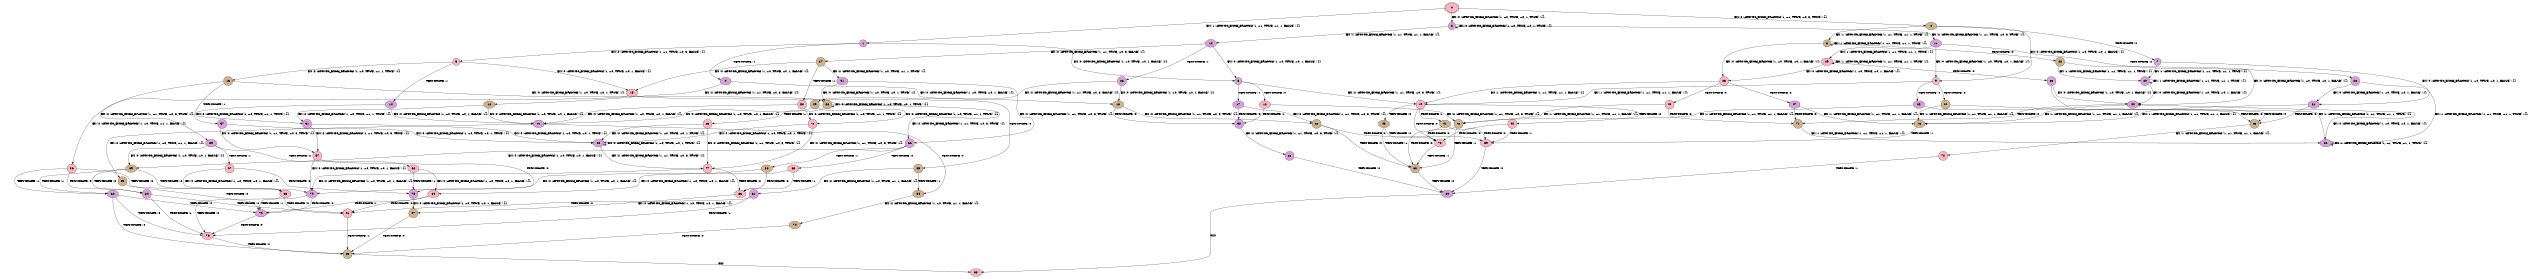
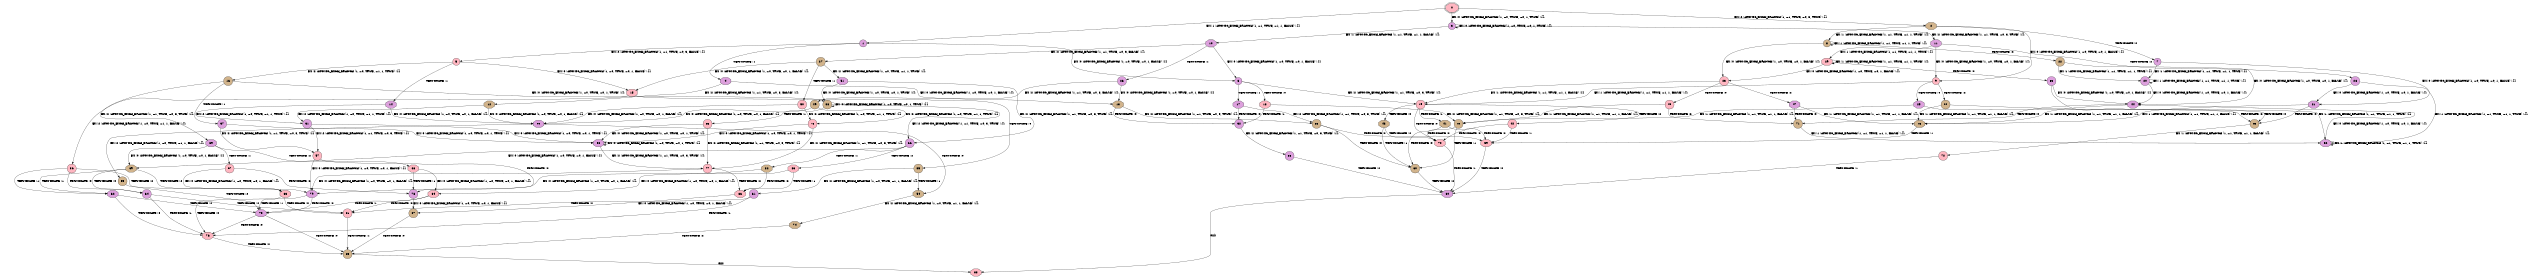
  digraph {
    node [fillcolor=plum shape=circle style=filled]
    0 [fillcolor=lightpink peripheries=2 shape=octagon]
    1
    2 [fillcolor=tan shape=octagon]
    3
    4 [shape=octagon]
    5 [fillcolor=lightpink]
    6
    7
    8 [fillcolor=tan]
    9 [fillcolor=lightpink]
    10 [shape=octagon]
    11 [shape=octagon]
    12 [fillcolor=tan shape=octagon]
    13 [fillcolor=tan shape=octagon]
    14 [shape=octagon]
    15 [fillcolor=lightpink shape=octagon]
    16 [fillcolor=tan]
    17 [shape=octagon]
    18 [fillcolor=lightpink shape=octagon]
    19 [fillcolor=lightpink]
    20
    21 [shape=octagon]
    22 [fillcolor=tan]
    23 [fillcolor=lightpink]
    24 [fillcolor=tan]
    25 [shape=octagon]
    26
    27 [fillcolor=tan]
    28
    29 [fillcolor=lightpink shape=octagon]
    n31 [label=90 shape=octagon]
    31
    32
    33 [fillcolor=tan]
    35 [fillcolor=tan]
    36 [fillcolor=lightpink]
    37
    38 [fillcolor=tan]
    39 [shape=octagon]
    40 [fillcolor=tan]
    41 [fillcolor=tan shape=octagon]
    42 [fillcolor=lightpink]
    43 [fillcolor=tan shape=octagon]
    70 [fillcolor=lightpink shape=octagon]
    44 [shape=octagon]
    45 [fillcolor=tan]
    46 [fillcolor=tan shape=octagon]
    47 [shape=octagon]
    48 [fillcolor=lightpink]
    49 [fillcolor=tan]
    50 [fillcolor=lightpink]
    51 [shape=octagon]
    52 [shape=octagon]
    53
    54 [fillcolor=tan shape=octagon]
    55 [fillcolor=tan]
    56 [shape=octagon]
    57 [fillcolor=lightpink]
    58
    59 [fillcolor=lightpink shape=octagon]
    60 [fillcolor=tan]
    61
    62 [shape=octagon]
    63 [fillcolor=lightpink shape=octagon]
    64
    65 [fillcolor=lightpink]
    66
    67 [fillcolor=lightpink]
    68 [fillcolor=lightpink shape=octagon]
    69 [fillcolor=tan shape=octagon]
    71 [fillcolor=tan]
    72 [fillcolor=lightpink]
    73 [fillcolor=lightpink]
    74 [fillcolor=tan shape=octagon]
    75 [shape=octagon]
    77 [fillcolor=lightpink]
    78
    79 [shape=octagon]
    80 [shape=octagon]
    76 [fillcolor=lightpink shape=octagon]
    81 [fillcolor=lightpink]
    82 [fillcolor=tan shape=octagon]
    83 [fillcolor=lightpink shape=octagon]
    84 [fillcolor=lightpink shape=octagon]
    85 [fillcolor=tan]
    86 [fillcolor=lightpink shape=octagon]
    87 [fillcolor=tan]
    88 [fillcolor=lightpink shape=octagon]
    0 -> 1 [label="EX !1 !ATOMIC_EXCH_BRANCH (1, +1, TRUE, +1, 1, FALSE) !{}"]
    0 -> 2 [label="EX !2 !ATOMIC_EXCH_BRANCH (1, +1, TRUE, +0, 3, TRUE) !{}"]
    0 -> 3 [label="EX !0 !ATOMIC_EXCH_BRANCH (1, +0, TRUE, +0, 1, TRUE) !{}"]
    1 -> 4 [label="TERMINATE !1"]
    1 -> 5 [label="EX !2 !ATOMIC_EXCH_BRANCH (1, +1, TRUE, +0, 3, FALSE) !{}"]
    1 -> 6 [label="EX !0 !ATOMIC_EXCH_BRANCH (1, +0, TRUE, +0, 1, FALSE) !{}"]
    2 -> 7 [label="TERMINATE !2"]
    2 -> 8 [label="EX !1 !ATOMIC_EXCH_BRANCH (1, +1, TRUE, +1, 1, TRUE) !{}"]
    2 -> 9 [label="EX !0 !ATOMIC_EXCH_BRANCH (1, +0, TRUE, +0, 1, FALSE) !{}"]
    3 -> 3 [label="EX !0 !ATOMIC_EXCH_BRANCH (1, +0, TRUE, +0, 1, TRUE) !{}"]
    3 -> 10 [label="EX !1 !ATOMIC_EXCH_BRANCH (1, +1, TRUE, +1, 1, FALSE) !{}"]
    3 -> 11 [label="EX !2 !ATOMIC_EXCH_BRANCH (1, +1, TRUE, +0, 3, TRUE) !{}"]
    4 -> 12 [label="EX !2 !ATOMIC_EXCH_BRANCH (1, +1, TRUE, +0, 3, FALSE) !{}"]
    4 -> 13 [label="EX !0 !ATOMIC_EXCH_BRANCH (1, +0, TRUE, +0, 1, FALSE) !{}"]
    5 -> 14 [label="TERMINATE !1"]
    5 -> 15 [label="EX !0 !ATOMIC_EXCH_BRANCH (1, +0, TRUE, +0, 1, FALSE) !{}"]
    5 -> 16 [label="EX !2 !ATOMIC_EXCH_BRANCH (1, +0, TRUE, +1, 1, TRUE) !{}"]
    6 -> 17 [label="TERMINATE !1"]
    6 -> 18 [label="TERMINATE !0"]
    6 -> 19 [label="EX !2 !ATOMIC_EXCH_BRANCH (1, +1, TRUE, +0, 3, TRUE) !{}"]
    7 -> 20 [label="EX !1 !ATOMIC_EXCH_BRANCH (1, +1, TRUE, +1, 1, TRUE) !{}"]
    7 -> 21 [label="EX !0 !ATOMIC_EXCH_BRANCH (1, +0, TRUE, +0, 1, FALSE) !{}"]
    8 -> 8 [label="EX !1 !ATOMIC_EXCH_BRANCH (1, +1, TRUE, +1, 1, TRUE) !{}"]
    8 -> 22 [label="TERMINATE !2"]
    8 -> 23 [label="EX !0 !ATOMIC_EXCH_BRANCH (1, +0, TRUE, +0, 1, FALSE) !{}"]
    9 -> 19 [label="EX !1 !ATOMIC_EXCH_BRANCH (1, +1, TRUE, +1, 1, FALSE) !{}"]
    9 -> 24 [label="TERMINATE !2"]
    9 -> 25 [label="TERMINATE !0"]
    10 -> 6 [label="EX !0 !ATOMIC_EXCH_BRANCH (1, +0, TRUE, +0, 1, FALSE) !{}"]
    10 -> 26 [label="TERMINATE !1"]
    10 -> 27 [label="EX !2 !ATOMIC_EXCH_BRANCH (1, +1, TRUE, +0, 3, FALSE) !{}"]
    11 -> 9 [label="EX !0 !ATOMIC_EXCH_BRANCH (1, +0, TRUE, +0, 1, FALSE) !{}"]
    11 -> 28 [label="TERMINATE !2"]
    11 -> 29 [label="EX !1 !ATOMIC_EXCH_BRANCH (1, +1, TRUE, +1, 1, TRUE) !{}"]
    12 -> n31 [label="EX !0 !ATOMIC_EXCH_BRANCH (1, +0, TRUE, +0, 1, FALSE) !{}"]
    12 -> 31 [label="EX !2 !ATOMIC_EXCH_BRANCH (1, +0, TRUE, +1, 1, TRUE) !{}"]
    13 -> 32 [label="TERMINATE !0"]
    13 -> 33 [label="EX !2 !ATOMIC_EXCH_BRANCH (1, +1, TRUE, +0, 3, TRUE) !{}"]
    14 -> n31 [label="EX !0 !ATOMIC_EXCH_BRANCH (1, +0, TRUE, +0, 1, FALSE) !{}"]
    14 -> 31 [label="EX !2 !ATOMIC_EXCH_BRANCH (1, +0, TRUE, +1, 1, TRUE) !{}"]
    15 -> 35 [label="TERMINATE !0"]
    15 -> 36 [label="EX !2 !ATOMIC_EXCH_BRANCH (1, +0, TRUE, +1, 1, FALSE) !{}"]
    16 -> 37 [label="TERMINATE !1"]
    16 -> 38 [label="EX !0 !ATOMIC_EXCH_BRANCH (1, +0, TRUE, +0, 1, TRUE) !{}"]
    16 -> 39 [label="EX !2 !ATOMIC_EXCH_BRANCH (1, +1, TRUE, +0, 3, TRUE) !{}"]
    17 -> 32 [label="TERMINATE !0"]
    17 -> 33 [label="EX !2 !ATOMIC_EXCH_BRANCH (1, +1, TRUE, +0, 3, TRUE) !{}"]
    18 -> 32 [label="TERMINATE !1"]
    18 -> 40 [label="EX !2 !ATOMIC_EXCH_BRANCH (1, +1, TRUE, +0, 3, TRUE) !{}"]
    19 -> 41 [label="TERMINATE !1"]
    19 -> 42 [label="TERMINATE !2"]
    19 -> 43 [label="TERMINATE !0"]
    19 -> 70 [label="TERMINATE !0"]
    20 -> 20 [label="EX !1 !ATOMIC_EXCH_BRANCH (1, +1, TRUE, +1, 1, TRUE) !{}"]
    20 -> 44 [label="EX !0 !ATOMIC_EXCH_BRANCH (1, +0, TRUE, +0, 1, FALSE) !{}"]
    21 -> 45 [label="TERMINATE !0"]
    21 -> 46 [label="EX !1 !ATOMIC_EXCH_BRANCH (1, +1, TRUE, +1, 1, FALSE) !{}"]
    22 -> 20 [label="EX !1 !ATOMIC_EXCH_BRANCH (1, +1, TRUE, +1, 1, TRUE) !{}"]
    22 -> 44 [label="EX !0 !ATOMIC_EXCH_BRANCH (1, +0, TRUE, +0, 1, FALSE) !{}"]
    23 -> 19 [label="EX !1 !ATOMIC_EXCH_BRANCH (1, +1, TRUE, +1, 1, FALSE) !{}"]
    23 -> 47 [label="TERMINATE !2"]
    23 -> 48 [label="TERMINATE !0"]
    24 -> 45 [label="TERMINATE !0"]
    24 -> 46 [label="EX !1 !ATOMIC_EXCH_BRANCH (1, +1, TRUE, +1, 1, FALSE) !{}"]
    25 -> 40 [label="EX !1 !ATOMIC_EXCH_BRANCH (1, +1, TRUE, +1, 1, FALSE) !{}"]
    25 -> 45 [label="TERMINATE !2"]
    26 -> 13 [label="EX !0 !ATOMIC_EXCH_BRANCH (1, +0, TRUE, +0, 1, FALSE) !{}"]
    26 -> 49 [label="EX !2 !ATOMIC_EXCH_BRANCH (1, +1, TRUE, +0, 3, FALSE) !{}"]
    27 -> 15 [label="EX !0 !ATOMIC_EXCH_BRANCH (1, +0, TRUE, +0, 1, FALSE) !{}"]
    27 -> 50 [label="TERMINATE !1"]
    27 -> 51 [label="EX !2 !ATOMIC_EXCH_BRANCH (1, +0, TRUE, +1, 1, TRUE) !{}"]
    28 -> 21 [label="EX !0 !ATOMIC_EXCH_BRANCH (1, +0, TRUE, +0, 1, FALSE) !{}"]
    28 -> 52 [label="EX !1 !ATOMIC_EXCH_BRANCH (1, +1, TRUE, +1, 1, TRUE) !{}"]
    29 -> 23 [label="EX !0 !ATOMIC_EXCH_BRANCH (1, +0, TRUE, +0, 1, FALSE) !{}"]
    29 -> 29 [label="EX !1 !ATOMIC_EXCH_BRANCH (1, +1, TRUE, +1, 1, TRUE) !{}"]
    29 -> 53 [label="TERMINATE !2"]
    n31 -> 54 [label="TERMINATE !0"]
    n31 -> 55 [label="EX !2 !ATOMIC_EXCH_BRANCH (1, +0, TRUE, +1, 1, FALSE) !{}"]
    31 -> 56 [label="EX !0 !ATOMIC_EXCH_BRANCH (1, +0, TRUE, +0, 1, TRUE) !{}"]
    31 -> 57 [label="EX !2 !ATOMIC_EXCH_BRANCH (1, +1, TRUE, +0, 3, TRUE) !{}"]
    32 -> 58 [label="EX !2 !ATOMIC_EXCH_BRANCH (1, +1, TRUE, +0, 3, TRUE) !{}"]
    33 -> 59 [label="TERMINATE !2"]
    33 -> 60 [label="TERMINATE !0"]
    35 -> 54 [label="TERMINATE !1"]
    35 -> 61 [label="EX !2 !ATOMIC_EXCH_BRANCH (1, +0, TRUE, +1, 1, FALSE) !{}"]
    36 -> 62 [label="TERMINATE !1"]
    36 -> 63 [label="TERMINATE !2"]
    36 -> 64 [label="TERMINATE !0"]
    37 -> 56 [label="EX !0 !ATOMIC_EXCH_BRANCH (1, +0, TRUE, +0, 1, TRUE) !{}"]
    37 -> 57 [label="EX !2 !ATOMIC_EXCH_BRANCH (1, +1, TRUE, +0, 3, TRUE) !{}"]
    38 -> 38 [label="EX !0 !ATOMIC_EXCH_BRANCH (1, +0, TRUE, +0, 1, TRUE) !{}"]
    38 -> 65 [label="TERMINATE !1"]
    38 -> 66 [label="EX !2 !ATOMIC_EXCH_BRANCH (1, +1, TRUE, +0, 3, TRUE) !{}"]
    39 -> 67 [label="TERMINATE !1"]
    39 -> 68 [label="TERMINATE !2"]
    39 -> 69 [label="EX !0 !ATOMIC_EXCH_BRANCH (1, +0, TRUE, +0, 1, FALSE) !{}"]
    40 -> 70 [label="TERMINATE !2"]
    40 -> 60 [label="TERMINATE !1"]
    41 -> 59 [label="TERMINATE !2"]
    41 -> 60 [label="TERMINATE !0"]
    42 -> 70 [label="TERMINATE !0"]
    42 -> 59 [label="TERMINATE !1"]
    43 -> 70 [label="TERMINATE !2"]
    43 -> 60 [label="TERMINATE !1"]
-   70 -> 60 [label="TERMINATE !1"]
+   70 -> 80 [label="TERMINATE !1"]
    44 -> 46 [label="EX !1 !ATOMIC_EXCH_BRANCH (1, +1, TRUE, +1, 1, FALSE) !{}"]
    44 -> 71 [label="TERMINATE !0"]
    45 -> 72 [label="EX !1 !ATOMIC_EXCH_BRANCH (1, +1, TRUE, +1, 1, FALSE) !{}"]
    46 -> 59 [label="TERMINATE !1"]
    47 -> 46 [label="EX !1 !ATOMIC_EXCH_BRANCH (1, +1, TRUE, +1, 1, FALSE) !{}"]
    47 -> 71 [label="TERMINATE !0"]
    48 -> 40 [label="EX !1 !ATOMIC_EXCH_BRANCH (1, +1, TRUE, +1, 1, FALSE) !{}"]
    48 -> 71 [label="TERMINATE !2"]
    49 -> n31 [label="EX !0 !ATOMIC_EXCH_BRANCH (1, +0, TRUE, +0, 1, FALSE) !{}"]
    49 -> 73 [label="EX !2 !ATOMIC_EXCH_BRANCH (1, +0, TRUE, +1, 1, TRUE) !{}"]
    50 -> n31 [label="EX !0 !ATOMIC_EXCH_BRANCH (1, +0, TRUE, +0, 1, FALSE) !{}"]
    50 -> 73 [label="EX !2 !ATOMIC_EXCH_BRANCH (1, +0, TRUE, +1, 1, TRUE) !{}"]
    51 -> 38 [label="EX !0 !ATOMIC_EXCH_BRANCH (1, +0, TRUE, +0, 1, TRUE) !{}"]
    51 -> 66 [label="EX !2 !ATOMIC_EXCH_BRANCH (1, +1, TRUE, +0, 3, TRUE) !{}"]
    52 -> 44 [label="EX !0 !ATOMIC_EXCH_BRANCH (1, +0, TRUE, +0, 1, FALSE) !{}"]
    52 -> 52 [label="EX !1 !ATOMIC_EXCH_BRANCH (1, +1, TRUE, +1, 1, TRUE) !{}"]
    53 -> 44 [label="EX !0 !ATOMIC_EXCH_BRANCH (1, +0, TRUE, +0, 1, FALSE) !{}"]
    53 -> 52 [label="EX !1 !ATOMIC_EXCH_BRANCH (1, +1, TRUE, +1, 1, TRUE) !{}"]
    54 -> 74 [label="EX !2 !ATOMIC_EXCH_BRANCH (1, +0, TRUE, +1, 1, FALSE) !{}"]
    55 -> 75 [label="TERMINATE !2"]
    56 -> 56 [label="EX !0 !ATOMIC_EXCH_BRANCH (1, +0, TRUE, +0, 1, TRUE) !{}"]
    56 -> 77 [label="EX !2 !ATOMIC_EXCH_BRANCH (1, +1, TRUE, +0, 3, TRUE) !{}"]
    57 -> 78 [label="TERMINATE !2"]
    57 -> 79 [label="EX !0 !ATOMIC_EXCH_BRANCH (1, +0, TRUE, +0, 1, FALSE) !{}"]
    58 -> 80 [label="TERMINATE !2"]
    59 -> 80 [label="TERMINATE !0"]
    60 -> 80 [label="TERMINATE !2"]
    61 -> 76 [label="TERMINATE !1"]
    61 -> 81 [label="TERMINATE !2"]
    62 -> 75 [label="TERMINATE !2"]
    62 -> 76 [label="TERMINATE !0"]
    63 -> 75 [label="TERMINATE !1"]
    63 -> 81 [label="TERMINATE !0"]
    64 -> 76 [label="TERMINATE !1"]
    64 -> 81 [label="TERMINATE !2"]
    65 -> 56 [label="EX !0 !ATOMIC_EXCH_BRANCH (1, +0, TRUE, +0, 1, TRUE) !{}"]
    65 -> 77 [label="EX !2 !ATOMIC_EXCH_BRANCH (1, +1, TRUE, +0, 3, TRUE) !{}"]
    66 -> 69 [label="EX !0 !ATOMIC_EXCH_BRANCH (1, +0, TRUE, +0, 1, FALSE) !{}"]
    66 -> 82 [label="TERMINATE !1"]
    66 -> 83 [label="TERMINATE !2"]
    67 -> 78 [label="TERMINATE !2"]
    67 -> 79 [label="EX !0 !ATOMIC_EXCH_BRANCH (1, +0, TRUE, +0, 1, FALSE) !{}"]
    68 -> 78 [label="TERMINATE !1"]
    68 -> 84 [label="EX !0 !ATOMIC_EXCH_BRANCH (1, +0, TRUE, +0, 1, FALSE) !{}"]
    69 -> 62 [label="TERMINATE !1"]
    69 -> 63 [label="TERMINATE !2"]
    69 -> 64 [label="TERMINATE !0"]
    71 -> 52 [label="EX !1 !ATOMIC_EXCH_BRANCH (1, +1, TRUE, +1, 1, FALSE) !{}"]
    72 -> 80 [label="TERMINATE !1"]
    73 -> 56 [label="EX !0 !ATOMIC_EXCH_BRANCH (1, +0, TRUE, +0, 1, TRUE) !{}"]
    73 -> 77 [label="EX !2 !ATOMIC_EXCH_BRANCH (1, +1, TRUE, +0, 3, TRUE) !{}"]
    74 -> 85 [label="TERMINATE !2"]
    75 -> 76 [label="TERMINATE !0"]
-   62 -> 85 [label="TERMINATE !0"]
+   75 -> 85 [label="TERMINATE !0"]
    77 -> 79 [label="EX !0 !ATOMIC_EXCH_BRANCH (1, +0, TRUE, +0, 1, FALSE) !{}"]
    77 -> 86 [label="TERMINATE !2"]
    78 -> 87 [label="EX !0 !ATOMIC_EXCH_BRANCH (1, +0, TRUE, +0, 1, FALSE) !{}"]
    79 -> 75 [label="TERMINATE !2"]
    79 -> 76 [label="TERMINATE !0"]
    80 -> 88 [label=exit]
    76 -> 85 [label="TERMINATE !2"]
    81 -> 85 [label="TERMINATE !1"]
    82 -> 79 [label="EX !0 !ATOMIC_EXCH_BRANCH (1, +0, TRUE, +0, 1, FALSE) !{}"]
    82 -> 86 [label="TERMINATE !2"]
    83 -> 84 [label="EX !0 !ATOMIC_EXCH_BRANCH (1, +0, TRUE, +0, 1, FALSE) !{}"]
    83 -> 86 [label="TERMINATE !1"]
    84 -> 75 [label="TERMINATE !1"]
    84 -> 81 [label="TERMINATE !0"]
    85 -> 88 [label=exit]
    86 -> 87 [label="EX !0 !ATOMIC_EXCH_BRANCH (1, +0, TRUE, +0, 1, FALSE) !{}"]
    87 -> 85 [label="TERMINATE !0"]
  }
